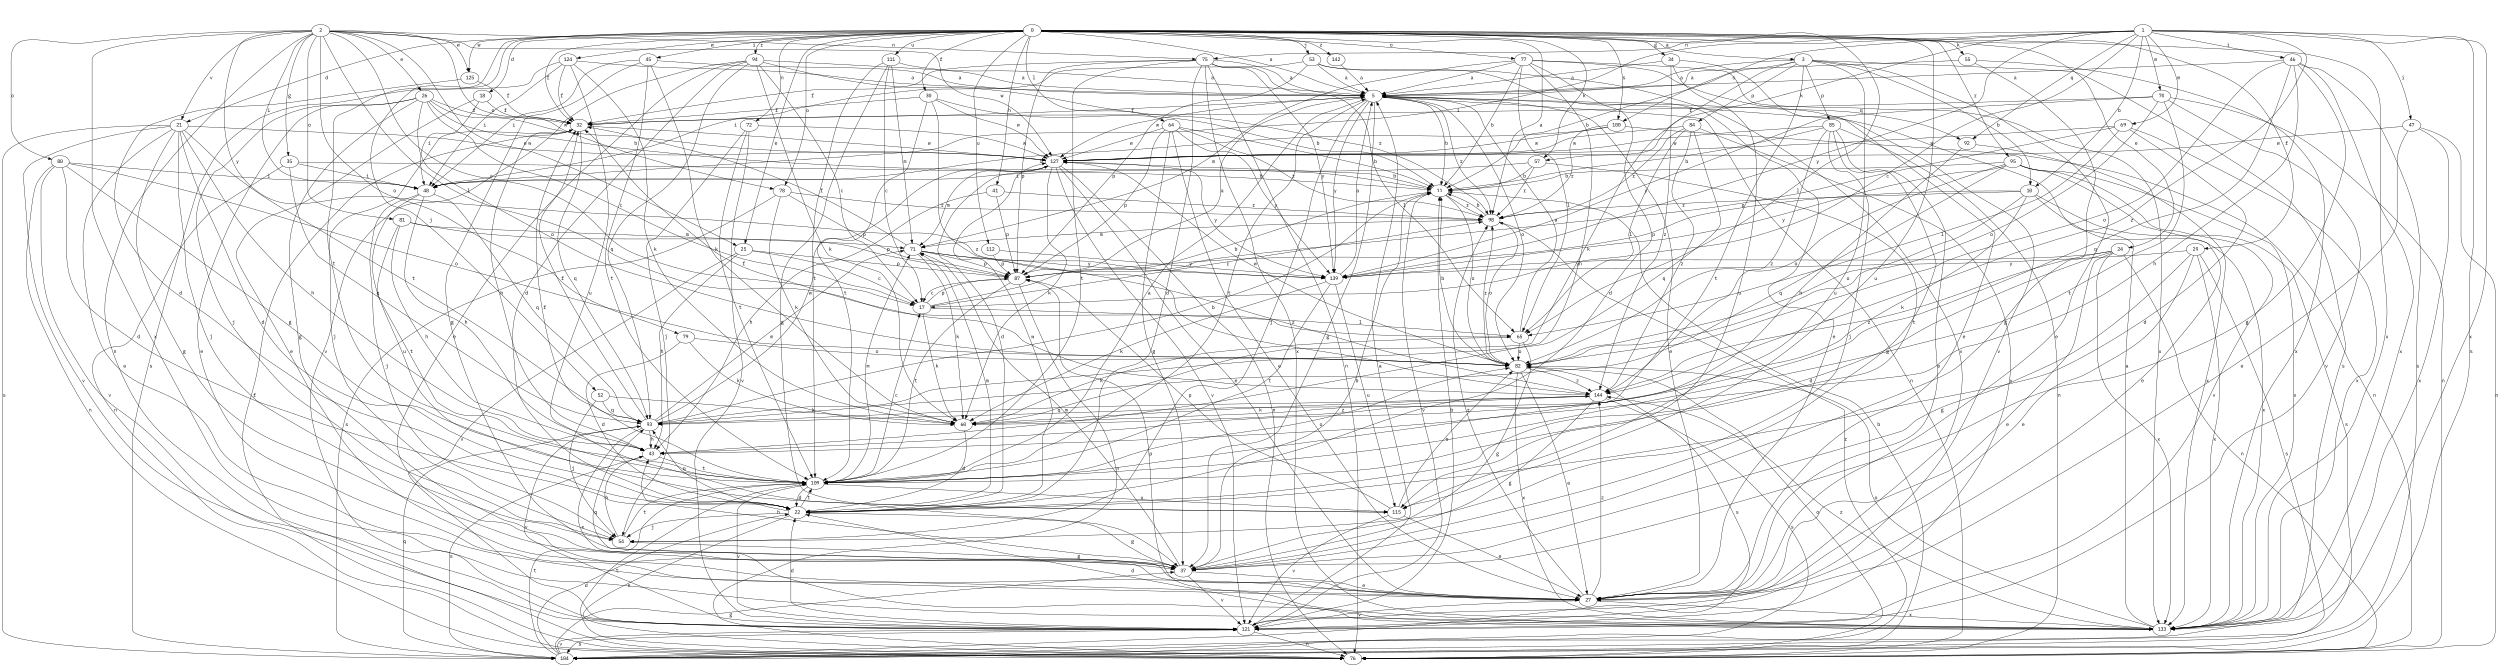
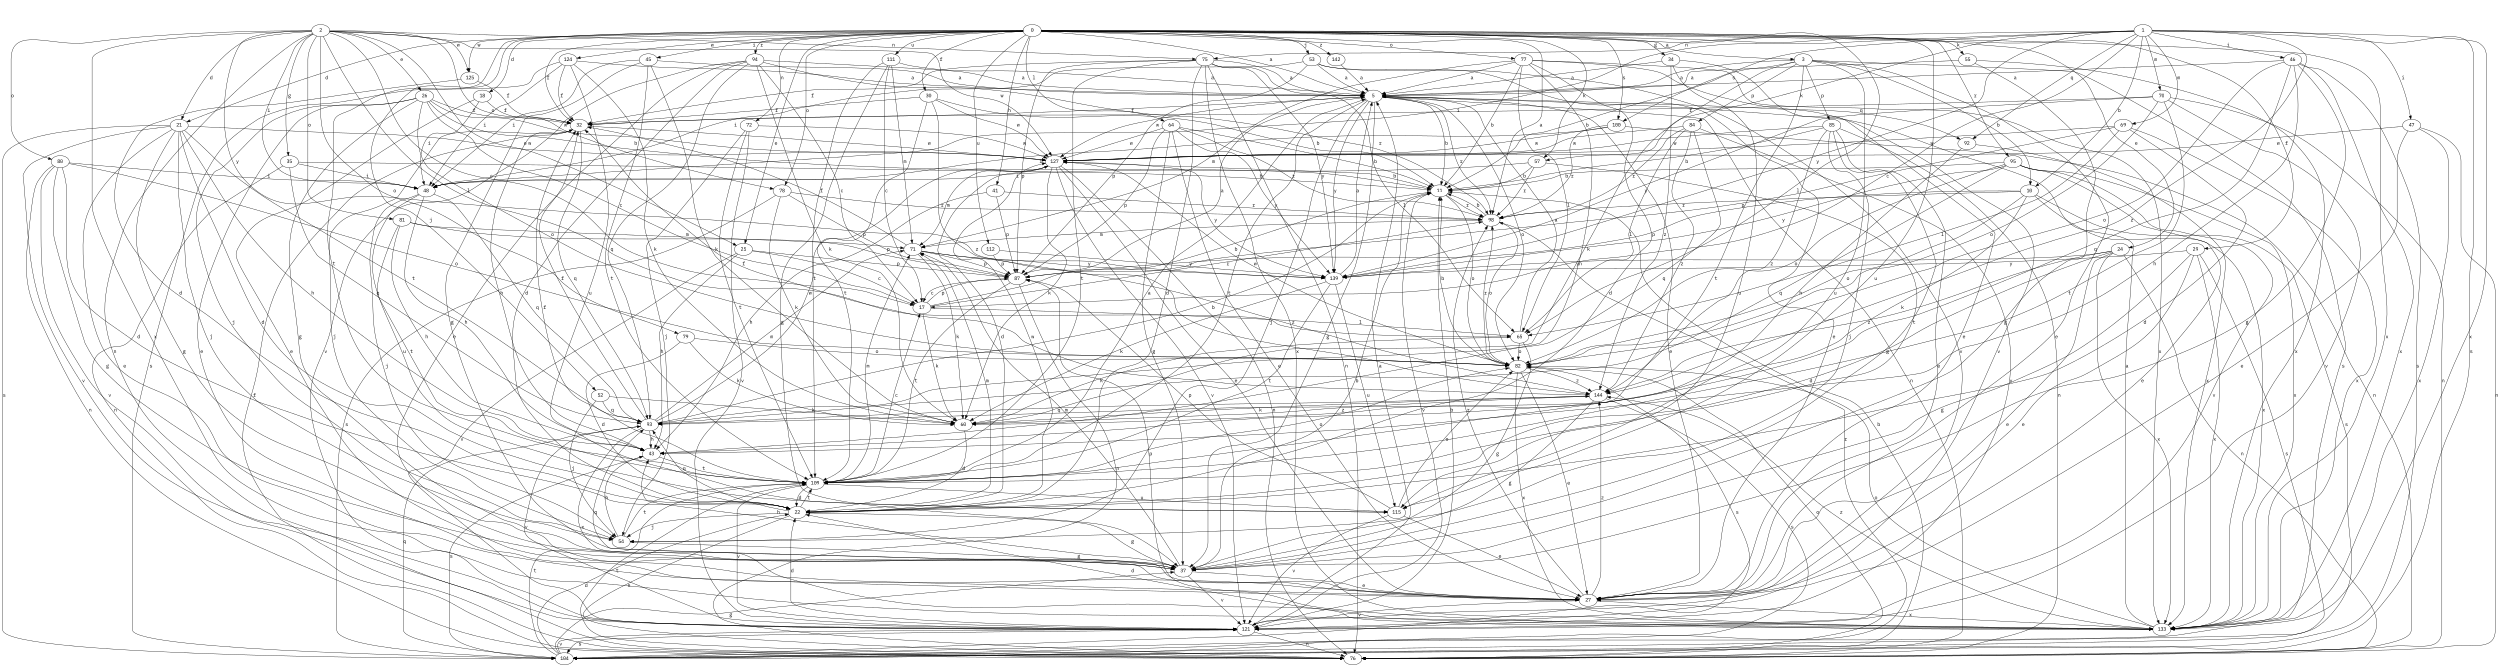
  strict digraph {
    fontname="IBM Plex Mono"
    node [fontname="IBM Plex Mono"]
    edge [fontname="IBM Plex Mono"]
    0
    3
    5
    18
    21
    24
    25
    29
    30
    32
    34
    41
    45
    52
    53
    55
    57
    64
    65
    72
    77
    78
    94
    95
    98
    100
    109
    111
    112
    115
    124
    125
    133
    142
    10
    104
    11
    27
    60
    84
    85
    92
    139
    76
    127
    37
    54
    82
    48
    121
    22
    43
    93
    144
    17
    87
    71
    1
    46
    47
    69
    70
    75
    2
    26
    35
    79
    80
    81
    0 -> 3 [label=a]
    0 -> 5 [label=a]
    0 -> 18 [label=d]
    0 -> 21 [label=d]
    0 -> 24 [label=e]
    0 -> 25 [label=e]
    0 -> 29 [label=f]
    0 -> 30 [label=f]
    0 -> 32 [label=f]
    0 -> 34 [label=g]
    0 -> 41 [label=h]
    0 -> 45 [label=i]
    0 -> 52 [label=j]
    0 -> 53 [label=j]
    0 -> 55 [label=k]
    0 -> 57 [label=k]
    0 -> 64 [label=l]
    0 -> 65 [label=l]
    0 -> 72 [label=n]
    0 -> 77 [label=o]
    0 -> 78 [label=o]
    0 -> 94 [label=r]
    0 -> 95 [label=r]
    0 -> 98 [label=a]
    0 -> 100 [label=s]
    0 -> 109 [label=t]
    0 -> 111 [label=u]
    0 -> 112 [label=u]
    0 -> 115 [label=u]
    0 -> 124 [label=w]
    0 -> 125 [label=w]
    0 -> 133 [label=x]
    0 -> 142 [label=z]
    3 -> 5 [label=a]
    3 -> 109 [label=t]
    3 -> 115 [label=u]
    3 -> 10 [label=b]
    3 -> 104 [label=s]
    3 -> 11 [label=b]
    3 -> 27 [label=e]
    3 -> 60 [label=k]
    3 -> 84 [label=p]
    3 -> 85 [label=p]
    5 -> 32 [label=f]
    5 -> 98 [label=r]
    5 -> 109 [label=t]
    5 -> 11 [label=b]
    5 -> 27 [label=e]
    5 -> 92 [label=q]
    5 -> 139 [label=y]
    5 -> 76 [label=n]
    5 -> 127 [label=w]
    5 -> 37 [label=g]
    5 -> 54 [label=j]
    5 -> 82 [label=o]
    18 -> 32 [label=f]
    18 -> 27 [label=e]
    18 -> 48 [label=i]
    21 -> 104 [label=s]
    21 -> 27 [label=e]
    21 -> 127 [label=w]
    21 -> 37 [label=g]
    21 -> 54 [label=j]
    21 -> 121 [label=v]
    21 -> 22 [label=d]
    21 -> 43 [label=h]
    21 -> 93 [label=t]
    24 -> 133 [label=x]
    24 -> 27 [label=e]
    24 -> 139 [label=y]
    24 -> 76 [label=n]
    24 -> 22 [label=d]
    24 -> 144 [label=z]
    25 -> 121 [label=v]
    25 -> 43 [label=h]
    25 -> 17 [label=c]
    25 -> 87 [label=p]
    29 -> 133 [label=x]
    29 -> 104 [label=s]
    29 -> 27 [label=e]
    29 -> 139 [label=y]
    29 -> 37 [label=g]
    30 -> 32 [label=f]
    30 -> 109 [label=t]
    30 -> 11 [label=b]
    30 -> 127 [label=w]
    30 -> 144 [label=z]
    32 -> 127 [label=w]
    32 -> 54 [label=j]
    32 -> 43 [label=h]
    32 -> 93 [label=q]
    34 -> 5 [label=a]
    34 -> 115 [label=u]
    34 -> 27 [label=e]
    34 -> 144 [label=z]
    41 -> 98 [label=r]
    41 -> 43 [label=h]
    41 -> 87 [label=p]
    45 -> 5 [label=a]
    45 -> 109 [label=t]
    45 -> 60 [label=k]
    45 -> 37 [label=g]
    45 -> 48 [label=i]
    52 -> 60 [label=k]
    52 -> 54 [label=j]
    52 -> 93 [label=q]
    53 -> 5 [label=a]
    53 -> 27 [label=e]
    53 -> 48 [label=i]
    53 -> 121 [label=v]
    53 -> 87 [label=p]
    55 -> 5 [label=a]
    55 -> 133 [label=x]
    55 -> 37 [label=g]
    57 -> 98 [label=r]
    57 -> 109 [label=t]
    57 -> 11 [label=b]
    57 -> 48 [label=i]
    64 -> 98 [label=r]
    64 -> 11 [label=b]
    64 -> 27 [label=e]
    64 -> 139 [label=y]
    64 -> 127 [label=w]
    64 -> 37 [label=g]
    64 -> 87 [label=p]
    65 -> 5 [label=a]
    65 -> 60 [label=k]
    65 -> 37 [label=g]
    65 -> 82 [label=o]
    72 -> 109 [label=t]
    72 -> 127 [label=w]
    72 -> 54 [label=j]
    72 -> 121 [label=v]
    77 -> 5 [label=a]
    77 -> 65 [label=l]
    77 -> 133 [label=x]
    77 -> 11 [label=b]
    77 -> 121 [label=v]
    77 -> 22 [label=d]
    77 -> 43 [label=h]
    77 -> 71 [label=m]
    78 -> 98 [label=r]
    78 -> 104 [label=s]
    78 -> 60 [label=k]
    78 -> 87 [label=p]
    94 -> 5 [label=a]
    94 -> 98 [label=r]
    94 -> 27 [label=e]
    94 -> 60 [label=k]
    94 -> 121 [label=v]
    94 -> 22 [label=d]
    94 -> 93 [label=q]
    94 -> 17 [label=c]
    95 -> 133 [label=x]
    95 -> 11 [label=b]
    95 -> 27 [label=e]
    95 -> 139 [label=y]
    95 -> 82 [label=o]
    95 -> 121 [label=v]
    95 -> 93 [label=q]
    98 -> 11 [label=b]
    98 -> 82 [label=o]
    98 -> 71 [label=m]
    100 -> 98 [label=r]
    100 -> 76 [label=n]
    100 -> 127 [label=w]
    100 -> 48 [label=i]
    109 -> 5 [label=a]
    109 -> 32 [label=f]
    109 -> 115 [label=u]
    109 -> 82 [label=o]
    109 -> 121 [label=v]
    109 -> 22 [label=d]
    109 -> 17 [label=c]
    109 -> 71 [label=m]
    111 -> 5 [label=a]
    111 -> 109 [label=t]
    111 -> 37 [label=g]
    111 -> 17 [label=c]
    111 -> 71 [label=m]
    112 -> 139 [label=y]
    112 -> 87 [label=p]
    115 -> 27 [label=e]
    115 -> 82 [label=o]
    115 -> 121 [label=v]
    115 -> 87 [label=p]
    124 -> 5 [label=a]
    124 -> 32 [label=f]
    124 -> 115 [label=u]
    124 -> 104 [label=s]
    124 -> 60 [label=k]
    124 -> 48 [label=i]
    125 -> 32 [label=f]
    125 -> 22 [label=d]
    133 -> 5 [label=a]
    133 -> 82 [label=o]
    133 -> 22 [label=d]
    133 -> 144 [label=z]
    133 -> 87 [label=p]
    142 -> 5 [label=a]
    10 -> 98 [label=r]
    10 -> 133 [label=x]
    10 -> 104 [label=s]
    10 -> 60 [label=k]
    10 -> 82 [label=o]
    10 -> 87 [label=p]
    104 -> 98 [label=r]
    104 -> 109 [label=t]
    104 -> 37 [label=g]
    104 -> 121 [label=v]
    104 -> 22 [label=d]
    104 -> 93 [label=q]
    11 -> 98 [label=r]
    11 -> 82 [label=o]
    11 -> 121 [label=v]
    27 -> 98 [label=r]
    27 -> 133 [label=x]
    27 -> 121 [label=v]
    27 -> 93 [label=q]
    27 -> 144 [label=z]
    60 -> 22 [label=d]
    60 -> 144 [label=z]
    84 -> 65 [label=l]
    84 -> 98 [label=r]
    84 -> 127 [label=w]
    84 -> 121 [label=v]
    84 -> 93 [label=q]
    84 -> 144 [label=z]
    85 -> 11 [label=b]
    85 -> 27 [label=e]
    85 -> 76 [label=n]
    85 -> 127 [label=w]
    85 -> 37 [label=g]
    85 -> 54 [label=j]
    85 -> 144 [label=z]
    92 -> 133 [label=x]
    92 -> 43 [label=h]
    139 -> 5 [label=a]
    139 -> 109 [label=t]
    139 -> 115 [label=u]
    139 -> 60 [label=k]
    76 -> 32 [label=f]
    76 -> 109 [label=t]
    76 -> 11 [label=b]
    76 -> 82 [label=o]
    127 -> 11 [label=b]
    127 -> 27 [label=e]
    127 -> 60 [label=k]
    127 -> 139 [label=y]
    127 -> 76 [label=n]
    127 -> 121 [label=v]
    127 -> 22 [label=d]
    127 -> 71 [label=m]
    37 -> 11 [label=b]
    37 -> 27 [label=e]
    37 -> 121 [label=v]
    37 -> 43 [label=h]
    37 -> 71 [label=m]
    54 -> 109 [label=t]
    54 -> 37 [label=g]
    54 -> 43 [label=h]
    82 -> 98 [label=r]
    82 -> 133 [label=x]
    82 -> 104 [label=s]
    82 -> 11 [label=b]
    82 -> 27 [label=e]
    82 -> 127 [label=w]
    82 -> 144 [label=z]
    48 -> 115 [label=u]
    48 -> 54 [label=j]
    48 -> 43 [label=h]
    48 -> 93 [label=q]
    121 -> 5 [label=a]
    121 -> 104 [label=s]
    121 -> 11 [label=b]
    121 -> 76 [label=n]
    121 -> 22 [label=d]
    22 -> 109 [label=t]
    22 -> 76 [label=n]
    22 -> 127 [label=w]
    22 -> 37 [label=g]
    22 -> 54 [label=j]
    22 -> 93 [label=q]
    22 -> 71 [label=m]
    43 -> 109 [label=t]
    43 -> 104 [label=s]
    93 -> 32 [label=f]
    93 -> 133 [label=x]
    93 -> 11 [label=b]
    93 -> 127 [label=w]
    93 -> 121 [label=v]
    93 -> 43 [label=h]
    93 -> 71 [label=m]
    144 -> 32 [label=f]
    144 -> 104 [label=s]
    144 -> 60 [label=k]
    144 -> 37 [label=g]
    144 -> 93 [label=q]
    17 -> 65 [label=l]
    17 -> 98 [label=r]
    17 -> 11 [label=b]
    17 -> 60 [label=k]
    17 -> 87 [label=p]
    87 -> 5 [label=a]
    87 -> 109 [label=t]
    87 -> 76 [label=n]
    87 -> 17 [label=c]
    71 -> 32 [label=f]
    71 -> 60 [label=k]
    71 -> 139 [label=y]
    71 -> 144 [label=z]
    71 -> 87 [label=p]
    1 -> 57 [label=k]
    1 -> 100 [label=s]
    1 -> 133 [label=x]
    1 -> 10 [label=b]
    1 -> 104 [label=s]
    1 -> 92 [label=q]
    1 -> 139 [label=y]
    1 -> 48 [label=i]
    1 -> 144 [label=z]
    1 -> 17 [label=c]
    1 -> 46 [label=i]
    1 -> 47 [label=i]
    1 -> 69 [label=m]
    1 -> 70 [label=m]
    1 -> 75 [label=n]
    46 -> 5 [label=a]
    46 -> 133 [label=x]
    46 -> 104 [label=s]
    46 -> 37 [label=g]
    46 -> 82 [label=o]
    46 -> 43 [label=h]
    46 -> 93 [label=q]
    47 -> 133 [label=x]
    47 -> 27 [label=e]
    47 -> 76 [label=n]
    47 -> 127 [label=w]
    69 -> 65 [label=l]
    69 -> 133 [label=x]
    69 -> 127 [label=w]
    69 -> 22 [label=d]
    69 -> 87 [label=p]
    70 -> 32 [label=f]
    70 -> 109 [label=t]
    70 -> 139 [label=y]
    70 -> 76 [label=n]
    70 -> 82 [label=o]
    70 -> 121 [label=v]
    75 -> 5 [label=a]
    75 -> 32 [label=f]
    75 -> 65 [label=l]
    75 -> 109 [label=t]
    75 -> 133 [label=x]
    75 -> 139 [label=y]
    75 -> 76 [label=n]
    75 -> 22 [label=d]
    75 -> 87 [label=p]
-   2 -> 21 [label=v]
+   2 -> 21 [label=d]
    2 -> 25 [label=e]
    2 -> 65 [label=l]
    2 -> 78 [label=o]
    2 -> 125 [label=w]
    2 -> 133 [label=x]
    2 -> 139 [label=y]
    2 -> 76 [label=n]
    2 -> 127 [label=w]
    2 -> 48 [label=i]
    2 -> 17 [label=c]
    2 -> 75 [label=n]
    2 -> 26 [label=e]
    2 -> 35 [label=g]
    2 -> 79 [label=o]
    2 -> 80 [label=o]
    2 -> 81 [label=o]
    26 -> 32 [label=f]
    26 -> 11 [label=b]
    26 -> 27 [label=e]
    26 -> 127 [label=w]
    26 -> 37 [label=g]
    26 -> 54 [label=j]
    26 -> 82 [label=o]
    26 -> 17 [label=c]
    35 -> 11 [label=b]
    35 -> 76 [label=n]
    35 -> 48 [label=i]
    35 -> 93 [label=q]
    79 -> 60 [label=k]
    79 -> 82 [label=o]
    79 -> 22 [label=d]
    80 -> 76 [label=n]
-   80 -> 109 [label=g]
+   80 -> 37 [label=g]
    80 -> 82 [label=o]
    80 -> 48 [label=i]
    80 -> 121 [label=v]
    80 -> 22 [label=d]
    81 -> 109 [label=t]
    81 -> 43 [label=h]
    81 -> 87 [label=p]
    81 -> 71 [label=m]
  }
